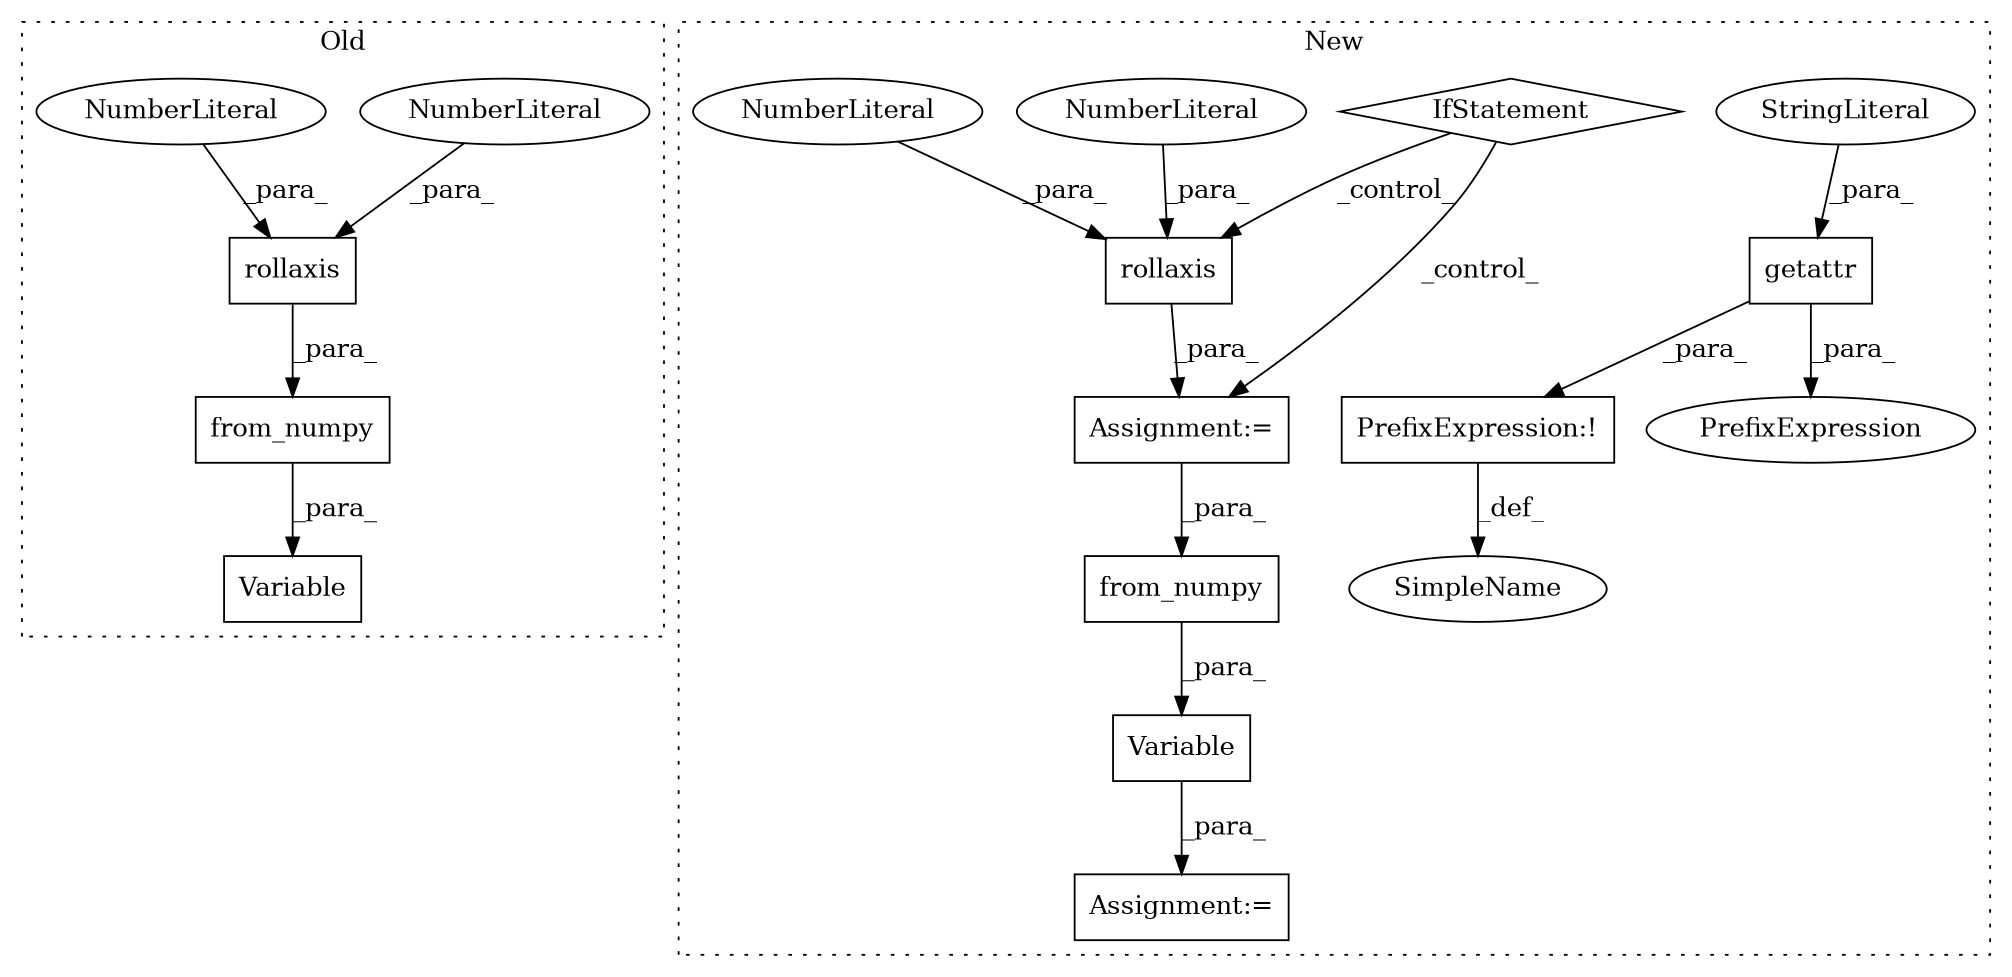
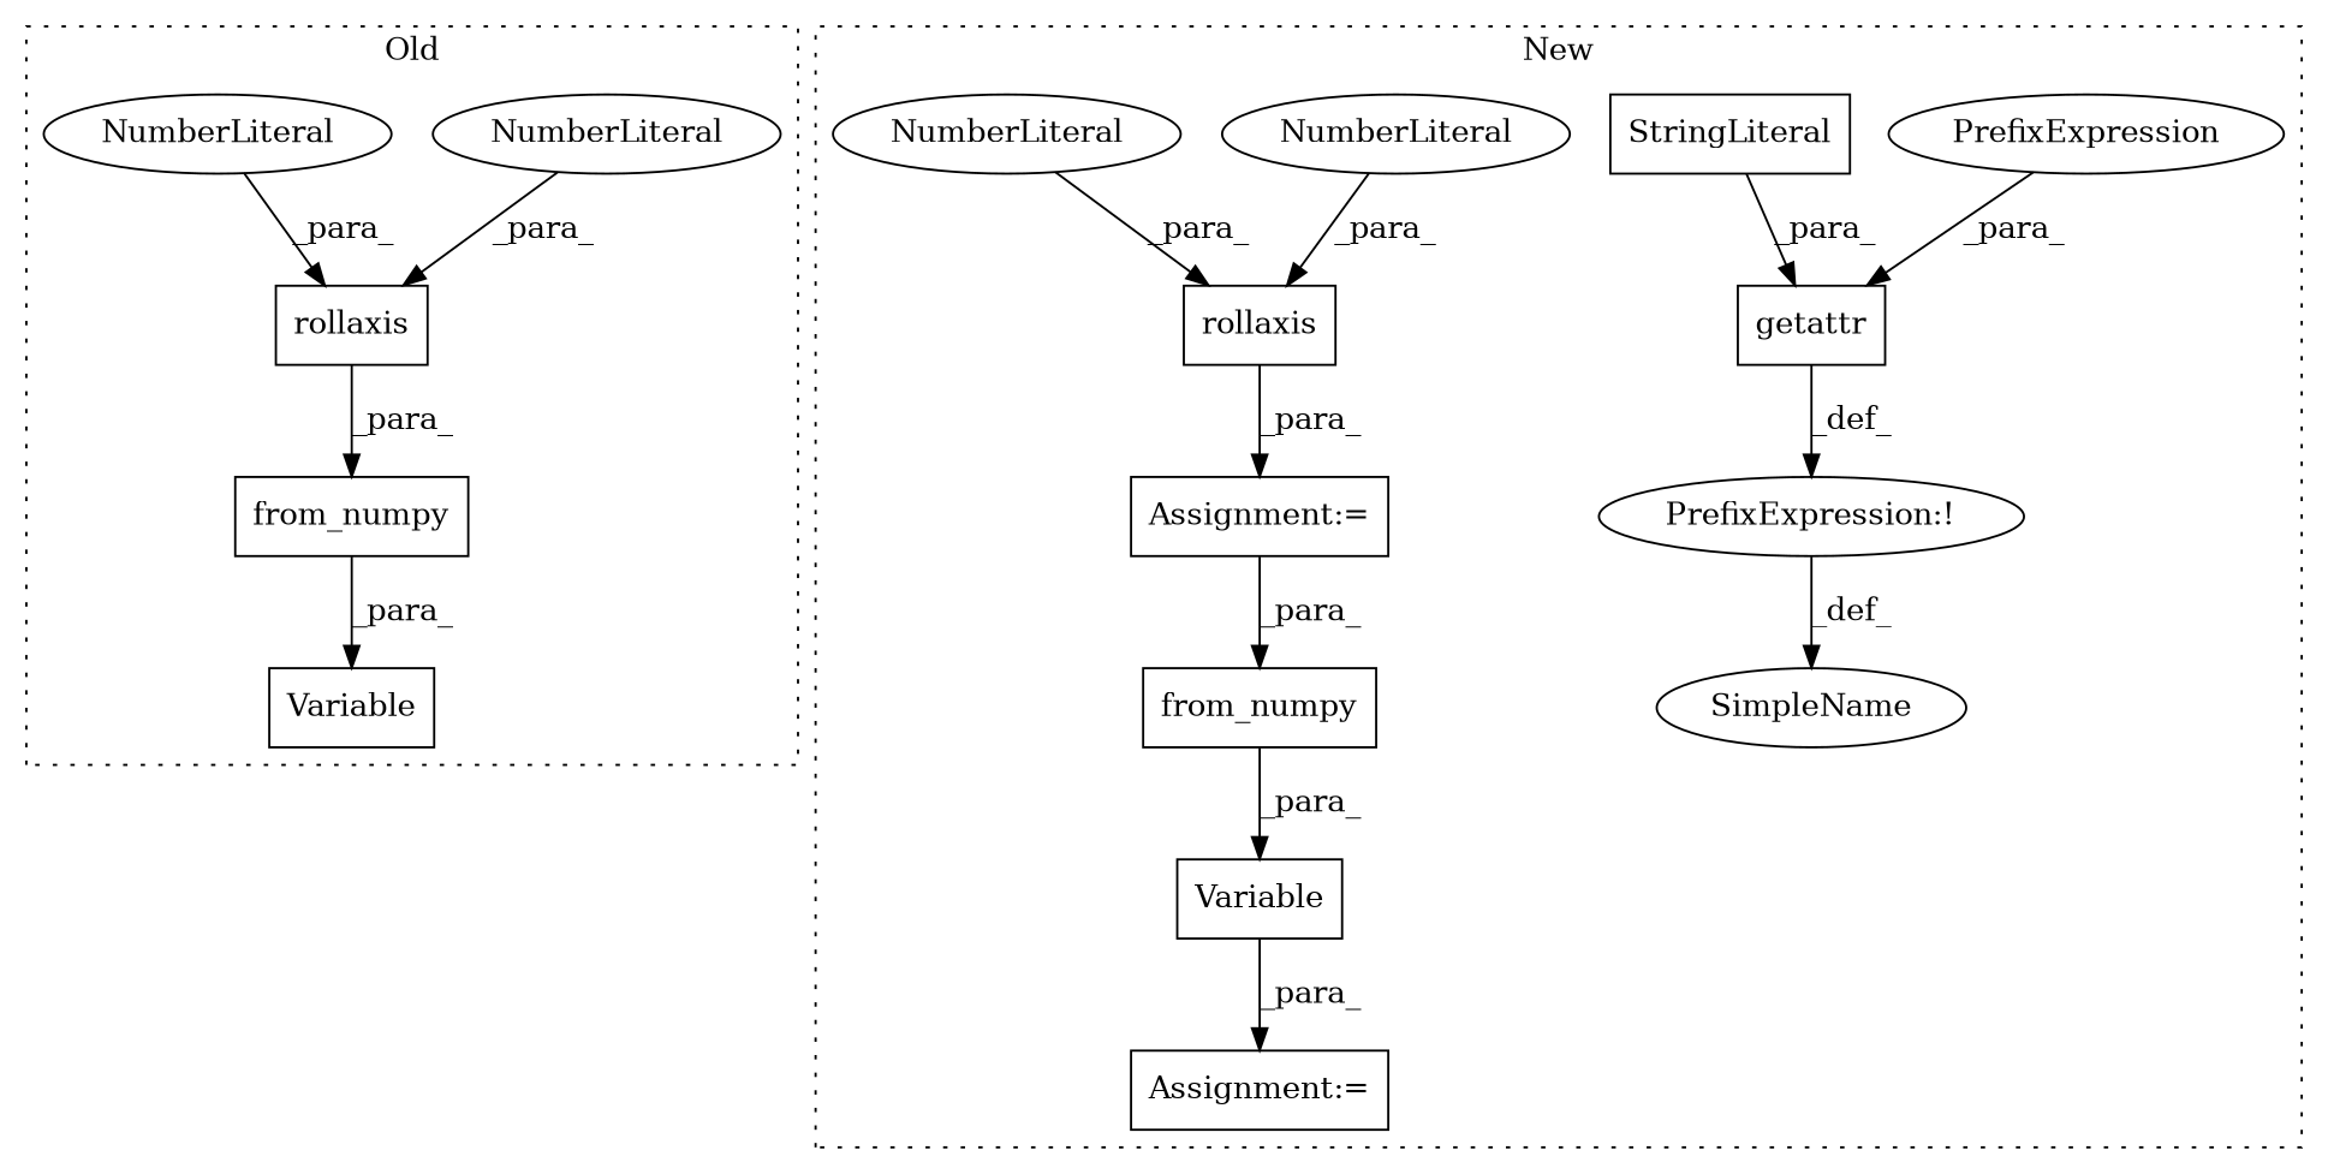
  digraph {
    node [a=32 l=1 shape=box]
    n1 [l="9,1" label=rollaxis s="1901,1942"]
    n2 [a=34 label=NumberLiteral s=1939 shape=ellipse]
    n3 [a=34 label=NumberLiteral s=1941 shape=ellipse]
    n4 [l="9,1" label=Variable s="1869,1944"]
    n5 [l="11,1" label=from_numpy s="1884,1943"]
    n6 [l="8,1" label=getattr s="1882,1919"]
-   n7 [a=38 label="PrefixExpression:!" s=1881]
+   n7 [a=38 label="PrefixExpression:!" s=1881 shape=ellipse]
    n8 [a=9 l=4 label=PrefixExpression s=1915 shape=ellipse]
-   n9 [a=45 l=13 label=StringLiteral s=1901 shape=ellipse]
-   n10 [a=25 l="4,2" label=IfStatement s="1877,1920" shape=diamond]
+   n9 [a=45 l=13 label=StringLiteral s=1901]
    n11 [a=42 label=SimpleName shape=ellipse l=""]
    n12 [l="9,1" label=rollaxis s="1940,1954"]
    n13 [a=34 label=NumberLiteral s=1951 shape=ellipse]
    n14 [a=34 label=NumberLiteral s=1953 shape=ellipse]
    n15 [a=7 label="Assignment:=" s=1933]
    n16 [l="9,1" label=Variable s="2011,2039"]
    n17 [a=7 label="Assignment:=" s=2010]
    n18 [l="11,1" label=from_numpy s="2026,2038"]
    subgraph cluster_1 {
      label=Old
      style=dotted
      n1
      n2
      n3
      n4
      n5
    }
    subgraph cluster_2 {
      label=New
      style=dotted
      n6
      n7
      n8
      n9
-     n10
      n11
      n12
      n13
      n14
      n15
      n16
      n17
      n18
    }
    n1 -> n5 [label=_para_]
    n2 -> n1 [label=_para_]
    n3 -> n1 [label=_para_]
    n5 -> n4 [label=_para_]
-   n6 -> n7 [label=_para_]
+   n6 -> n7 [label=_def_]
    n7 -> n11 [label=_def_]
-   n6 -> n8 [label=_para_]
+   n8 -> n6 [label=_para_]
    n9 -> n6 [label=_para_]
-   n10 -> n12 [label=_control_]
-   n10 -> n15 [label=_control_]
    n12 -> n15 [label=_para_]
    n13 -> n12 [label=_para_]
    n14 -> n12 [label=_para_]
    n15 -> n18 [label=_para_]
    n16 -> n17 [label=_para_]
    n18 -> n16 [label=_para_]
  }
